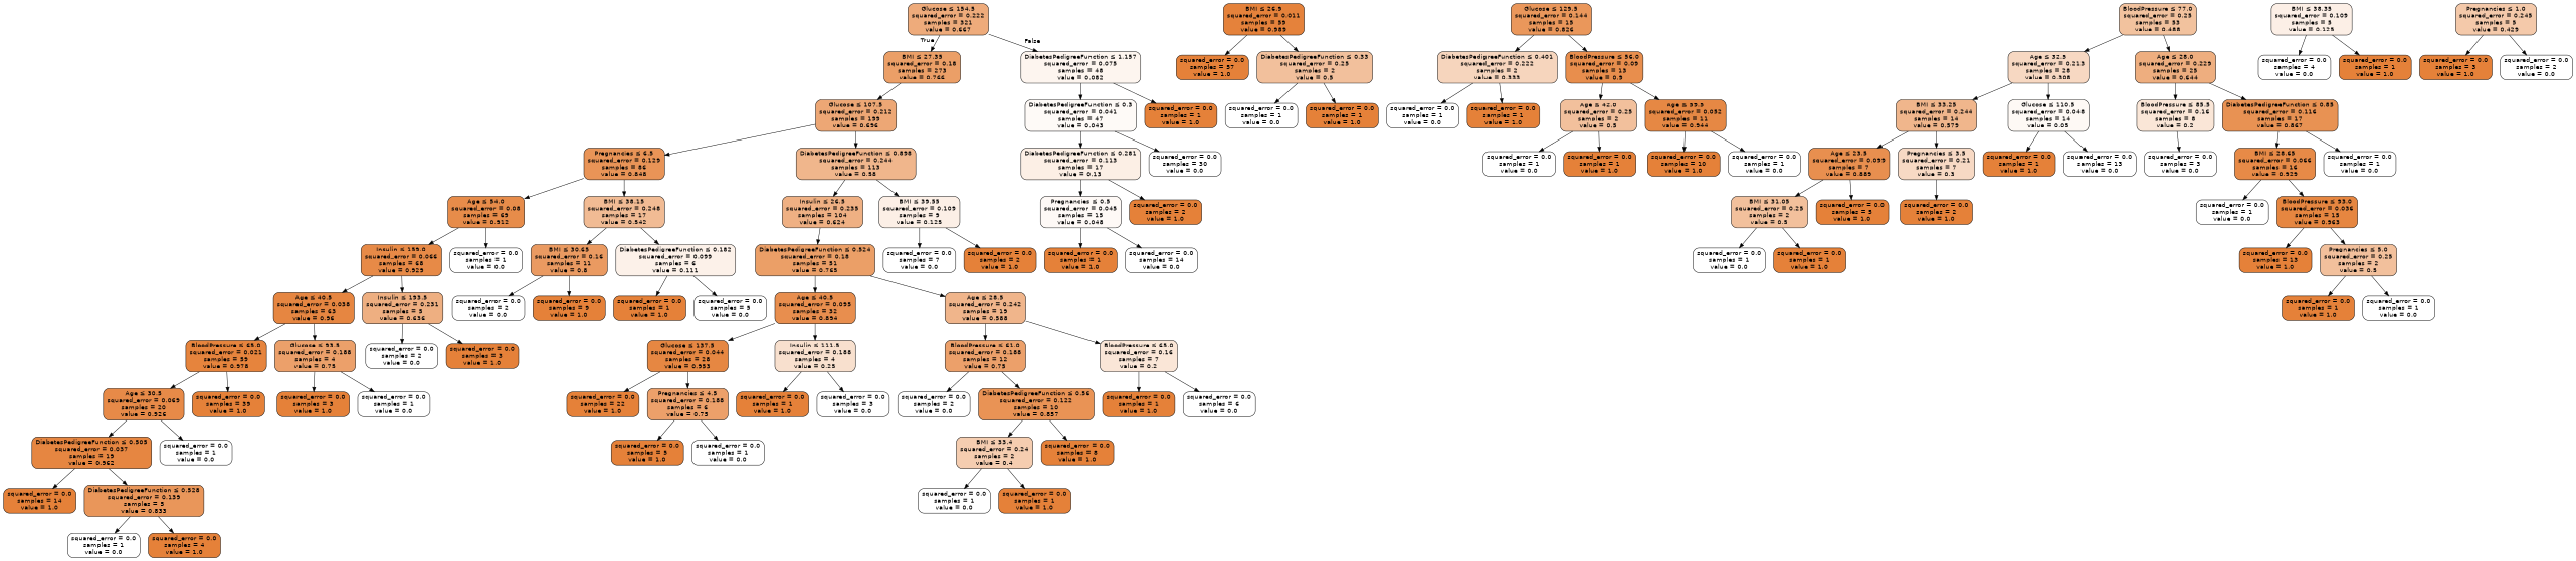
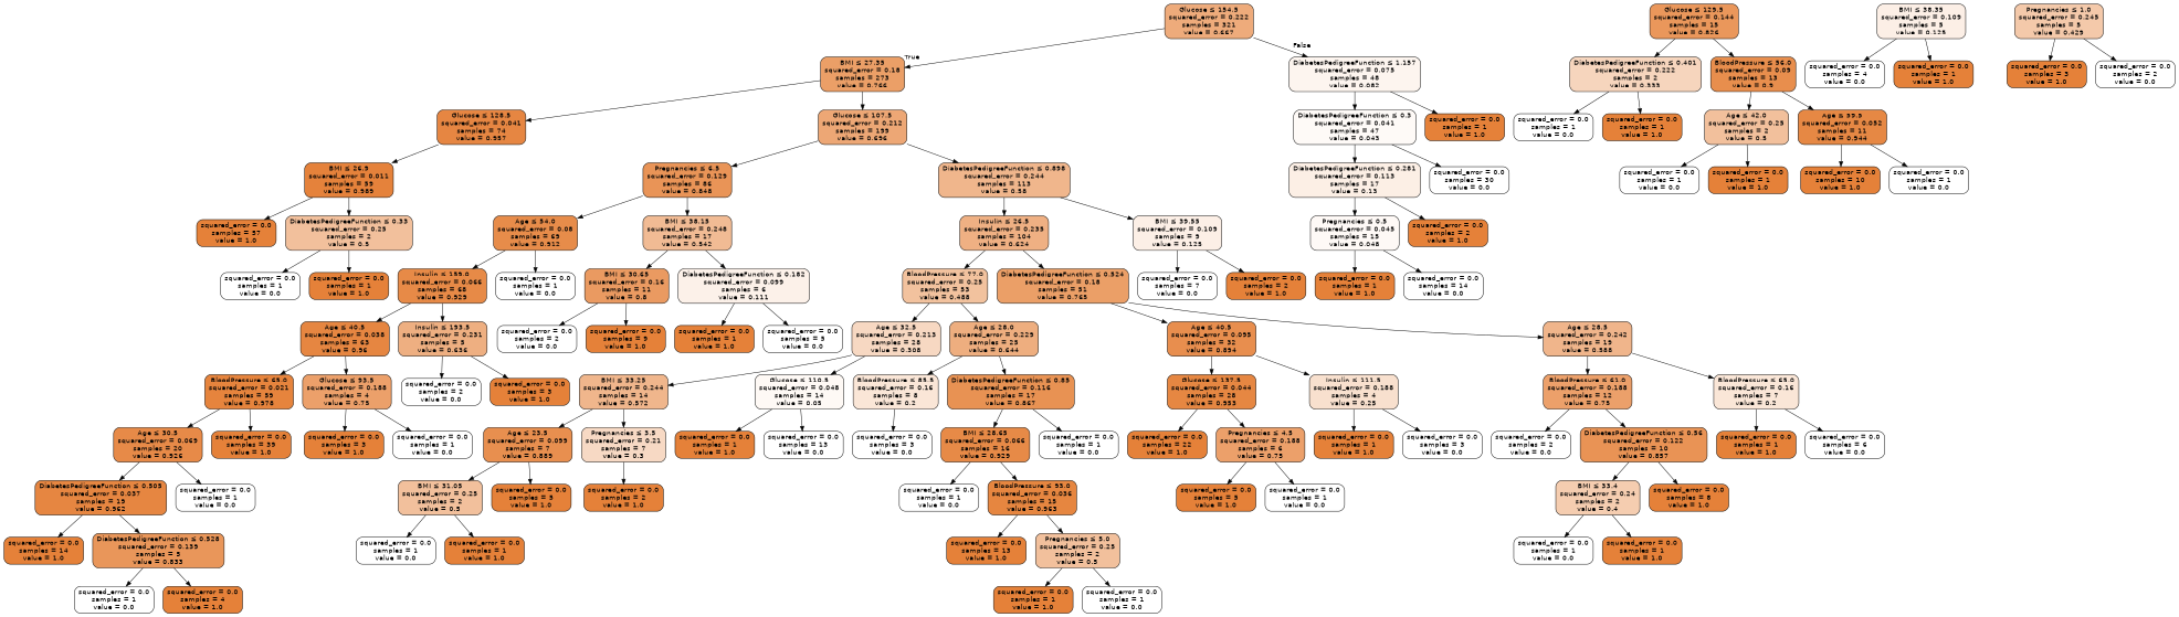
  digraph {
    node [color=black fillcolor="#e58139" fontname=helvetica shape=box style="filled, rounded"]
    edge [fontname=helvetica]
    n1 [fillcolor="#eeab7b" label=<Glucose &le; 154.5<br/>squared_error = 0.222<br/>samples = 321<br/>value = 0.667>]
    n2 [fillcolor="#eb9f67" label=<BMI &le; 27.35<br/>squared_error = 0.18<br/>samples = 273<br/>value = 0.766>]
    n3 [fillcolor="#fdf5ef" label=<DiabetesPedigreeFunction &le; 1.157<br/>squared_error = 0.075<br/>samples = 48<br/>value = 0.082>]
+   n4 [fillcolor="#e68642" label=<Glucose &le; 128.5<br/>squared_error = 0.041<br/>samples = 74<br/>value = 0.957>]
    n5 [fillcolor="#eda775" label=<Glucose &le; 107.5<br/>squared_error = 0.212<br/>samples = 199<br/>value = 0.696>]
    n6 [fillcolor="#fefaf7" label=<DiabetesPedigreeFunction &le; 0.3<br/>squared_error = 0.041<br/>samples = 47<br/>value = 0.043>]
    n7 [label=<squared_error = 0.0<br/>samples = 1<br/>value = 1.0>]
    n8 [fillcolor="#e5823b" label=<BMI &le; 26.9<br/>squared_error = 0.011<br/>samples = 59<br/>value = 0.989>]
    n9 [fillcolor="#e99457" label=<Pregnancies &le; 6.5<br/>squared_error = 0.129<br/>samples = 86<br/>value = 0.848>]
    n10 [fillcolor="#f0b68c" label=<DiabetesPedigreeFunction &le; 0.898<br/>squared_error = 0.244<br/>samples = 113<br/>value = 0.58>]
    n11 [label=<squared_error = 0.0<br/>samples = 57<br/>value = 1.0>]
    n12 [fillcolor="#f2c09c" label=<DiabetesPedigreeFunction &le; 0.33<br/>squared_error = 0.25<br/>samples = 2<br/>value = 0.5>]
    n13 [fillcolor="#ea975b" label=<Glucose &le; 129.5<br/>squared_error = 0.144<br/>samples = 15<br/>value = 0.826>]
    n14 [fillcolor="#f6d5bd" label=<DiabetesPedigreeFunction &le; 0.401<br/>squared_error = 0.222<br/>samples = 2<br/>value = 0.333>]
    n15 [fillcolor="#e88e4d" label=<BloodPressure &le; 56.0<br/>squared_error = 0.09<br/>samples = 13<br/>value = 0.9>]
    n16 [fillcolor="#ffffff" label=<squared_error = 0.0<br/>samples = 1<br/>value = 0.0>]
    n17 [label=<squared_error = 0.0<br/>samples = 1<br/>value = 1.0>]
    n18 [fillcolor="#ffffff" label=<squared_error = 0.0<br/>samples = 1<br/>value = 0.0>]
    n19 [label=<squared_error = 0.0<br/>samples = 1<br/>value = 1.0>]
    n20 [fillcolor="#f2c09c" label=<Age &le; 42.0<br/>squared_error = 0.25<br/>samples = 2<br/>value = 0.5>]
    n21 [fillcolor="#e68844" label=<Age &le; 59.5<br/>squared_error = 0.052<br/>samples = 11<br/>value = 0.944>]
    n22 [fillcolor="#ffffff" label=<squared_error = 0.0<br/>samples = 1<br/>value = 0.0>]
    n23 [label=<squared_error = 0.0<br/>samples = 1<br/>value = 1.0>]
    n24 [label=<squared_error = 0.0<br/>samples = 10<br/>value = 1.0>]
    n25 [fillcolor="#ffffff" label=<squared_error = 0.0<br/>samples = 1<br/>value = 0.0>]
    n26 [fillcolor="#e78c4a" label=<Age &le; 54.0<br/>squared_error = 0.08<br/>samples = 69<br/>value = 0.912>]
    n27 [fillcolor="#f1bb94" label=<BMI &le; 38.15<br/>squared_error = 0.248<br/>samples = 17<br/>value = 0.542>]
    n28 [fillcolor="#efb083" label=<Insulin &le; 26.5<br/>squared_error = 0.235<br/>samples = 104<br/>value = 0.624>]
    n29 [fillcolor="#fcefe6" label=<BMI &le; 39.55<br/>squared_error = 0.109<br/>samples = 9<br/>value = 0.125>]
    n30 [fillcolor="#e78a47" label=<Insulin &le; 159.0<br/>squared_error = 0.066<br/>samples = 68<br/>value = 0.929>]
    n31 [fillcolor="#ffffff" label=<squared_error = 0.0<br/>samples = 1<br/>value = 0.0>]
    n32 [fillcolor="#ea9a61" label=<BMI &le; 30.65<br/>squared_error = 0.16<br/>samples = 11<br/>value = 0.8>]
    n33 [fillcolor="#fcf1e9" label=<DiabetesPedigreeFunction &le; 0.182<br/>squared_error = 0.099<br/>samples = 6<br/>value = 0.111>]
    n34 [fillcolor="#e68641" label=<Age &le; 40.5<br/>squared_error = 0.038<br/>samples = 63<br/>value = 0.96>]
    n35 [fillcolor="#eeaf81" label=<Insulin &le; 193.5<br/>squared_error = 0.231<br/>samples = 5<br/>value = 0.636>]
    n36 [fillcolor="#e6843d" label=<BloodPressure &le; 65.0<br/>squared_error = 0.021<br/>samples = 59<br/>value = 0.978>]
    n37 [fillcolor="#eca06a" label=<Glucose &le; 93.5<br/>squared_error = 0.188<br/>samples = 4<br/>value = 0.75>]
    n38 [fillcolor="#ffffff" label=<squared_error = 0.0<br/>samples = 2<br/>value = 0.0>]
    n39 [label=<squared_error = 0.0<br/>samples = 3<br/>value = 1.0>]
    n40 [fillcolor="#e78a48" label=<Age &le; 30.5<br/>squared_error = 0.069<br/>samples = 20<br/>value = 0.926>]
    n41 [label=<squared_error = 0.0<br/>samples = 39<br/>value = 1.0>]
    n42 [label=<squared_error = 0.0<br/>samples = 3<br/>value = 1.0>]
    n43 [fillcolor="#ffffff" label=<squared_error = 0.0<br/>samples = 1<br/>value = 0.0>]
    n44 [fillcolor="#e68641" label=<DiabetesPedigreeFunction &le; 0.505<br/>squared_error = 0.037<br/>samples = 19<br/>value = 0.962>]
    n45 [fillcolor="#ffffff" label=<squared_error = 0.0<br/>samples = 1<br/>value = 0.0>]
    n46 [label=<squared_error = 0.0<br/>samples = 14<br/>value = 1.0>]
    n47 [fillcolor="#e9965a" label=<DiabetesPedigreeFunction &le; 0.528<br/>squared_error = 0.139<br/>samples = 5<br/>value = 0.833>]
    n48 [fillcolor="#ffffff" label=<squared_error = 0.0<br/>samples = 1<br/>value = 0.0>]
    n49 [label=<squared_error = 0.0<br/>samples = 4<br/>value = 1.0>]
    n50 [fillcolor="#ffffff" label=<squared_error = 0.0<br/>samples = 2<br/>value = 0.0>]
    n51 [label=<squared_error = 0.0<br/>samples = 9<br/>value = 1.0>]
    n52 [label=<squared_error = 0.0<br/>samples = 1<br/>value = 1.0>]
    n53 [fillcolor="#ffffff" label=<squared_error = 0.0<br/>samples = 5<br/>value = 0.0>]
    n54 [fillcolor="#f2c29e" label=<BloodPressure &le; 77.0<br/>squared_error = 0.25<br/>samples = 53<br/>value = 0.488>]
    n55 [fillcolor="#eb9f67" label=<DiabetesPedigreeFunction &le; 0.524<br/>squared_error = 0.18<br/>samples = 51<br/>value = 0.765>]
    n56 [fillcolor="#ffffff" label=<squared_error = 0.0<br/>samples = 7<br/>value = 0.0>]
    n57 [label=<squared_error = 0.0<br/>samples = 2<br/>value = 1.0>]
    n58 [fillcolor="#f7d8c2" label=<Age &le; 32.5<br/>squared_error = 0.213<br/>samples = 28<br/>value = 0.308>]
    n59 [fillcolor="#eeae7f" label=<Age &le; 28.0<br/>squared_error = 0.229<br/>samples = 25<br/>value = 0.644>]
    n60 [fillcolor="#e88e4e" label=<Age &le; 40.5<br/>squared_error = 0.095<br/>samples = 32<br/>value = 0.894>]
    n61 [fillcolor="#f0b58b" label=<Age &le; 28.5<br/>squared_error = 0.242<br/>samples = 19<br/>value = 0.588>]
-   n62 [fillcolor="#f0b68c" label=<BMI &le; 33.25<br/>squared_error = 0.244<br/>samples = 14<br/>value = 0.579>]
+   n62 [fillcolor="#f0b68c" label=<BMI &le; 33.25<br/>squared_error = 0.244<br/>samples = 14<br/>value = 0.572>]
    n63 [fillcolor="#fef9f5" label=<Glucose &le; 110.5<br/>squared_error = 0.048<br/>samples = 14<br/>value = 0.05>]
    n64 [fillcolor="#fae6d7" label=<BloodPressure &le; 85.5<br/>squared_error = 0.16<br/>samples = 8<br/>value = 0.2>]
    n65 [fillcolor="#e89253" label=<DiabetesPedigreeFunction &le; 0.85<br/>squared_error = 0.116<br/>samples = 17<br/>value = 0.867>]
    n66 [fillcolor="#e88f4f" label=<Age &le; 23.5<br/>squared_error = 0.099<br/>samples = 7<br/>value = 0.889>]
    n67 [fillcolor="#f7d9c4" label=<Pregnancies &le; 3.5<br/>squared_error = 0.21<br/>samples = 7<br/>value = 0.3>]
    n68 [label=<squared_error = 0.0<br/>samples = 1<br/>value = 1.0>]
    n69 [fillcolor="#ffffff" label=<squared_error = 0.0<br/>samples = 13<br/>value = 0.0>]
    n70 [fillcolor="#f2c09c" label=<BMI &le; 31.05<br/>squared_error = 0.25<br/>samples = 2<br/>value = 0.5>]
    n71 [label=<squared_error = 0.0<br/>samples = 5<br/>value = 1.0>]
    n72 [label=<squared_error = 0.0<br/>samples = 2<br/>value = 1.0>]
    n73 [fillcolor="#ffffff" label=<squared_error = 0.0<br/>samples = 1<br/>value = 0.0>]
    n74 [label=<squared_error = 0.0<br/>samples = 1<br/>value = 1.0>]
    n75 [fillcolor="#fcefe6" label=<BMI &le; 38.35<br/>squared_error = 0.109<br/>samples = 5<br/>value = 0.125>]
    n76 [fillcolor="#ffffff" label=<squared_error = 0.0<br/>samples = 4<br/>value = 0.0>]
    n77 [label=<squared_error = 0.0<br/>samples = 1<br/>value = 1.0>]
    n78 [fillcolor="#ffffff" label=<squared_error = 0.0<br/>samples = 3<br/>value = 0.0>]
    n79 [fillcolor="#e78a47" label=<BMI &le; 28.65<br/>squared_error = 0.066<br/>samples = 16<br/>value = 0.929>]
    n80 [fillcolor="#ffffff" label=<squared_error = 0.0<br/>samples = 1<br/>value = 0.0>]
    n81 [fillcolor="#f4c9aa" label=<Pregnancies &le; 1.0<br/>squared_error = 0.245<br/>samples = 5<br/>value = 0.429>]
    n82 [label=<squared_error = 0.0<br/>samples = 3<br/>value = 1.0>]
    n83 [fillcolor="#ffffff" label=<squared_error = 0.0<br/>samples = 2<br/>value = 0.0>]
    n84 [fillcolor="#ffffff" label=<squared_error = 0.0<br/>samples = 1<br/>value = 0.0>]
    n85 [fillcolor="#e68640" label=<BloodPressure &le; 93.0<br/>squared_error = 0.036<br/>samples = 15<br/>value = 0.963>]
    n86 [label=<squared_error = 0.0<br/>samples = 13<br/>value = 1.0>]
    n87 [fillcolor="#f2c09c" label=<Pregnancies &le; 5.0<br/>squared_error = 0.25<br/>samples = 2<br/>value = 0.5>]
    n88 [label=<squared_error = 0.0<br/>samples = 1<br/>value = 1.0>]
    n89 [fillcolor="#ffffff" label=<squared_error = 0.0<br/>samples = 1<br/>value = 0.0>]
    n90 [fillcolor="#e68742" label=<Glucose &le; 137.5<br/>squared_error = 0.044<br/>samples = 28<br/>value = 0.953>]
    n91 [fillcolor="#f8e0ce" label=<Insulin &le; 111.5<br/>squared_error = 0.188<br/>samples = 4<br/>value = 0.25>]
    n92 [fillcolor="#eca06a" label=<BloodPressure &le; 61.0<br/>squared_error = 0.188<br/>samples = 12<br/>value = 0.75>]
    n93 [fillcolor="#fae6d7" label=<BloodPressure &le; 65.0<br/>squared_error = 0.16<br/>samples = 7<br/>value = 0.2>]
    n94 [label=<squared_error = 0.0<br/>samples = 22<br/>value = 1.0>]
    n95 [fillcolor="#eca06a" label=<Pregnancies &le; 4.5<br/>squared_error = 0.188<br/>samples = 6<br/>value = 0.75>]
    n96 [label=<squared_error = 0.0<br/>samples = 1<br/>value = 1.0>]
    n97 [fillcolor="#ffffff" label=<squared_error = 0.0<br/>samples = 3<br/>value = 0.0>]
    n98 [label=<squared_error = 0.0<br/>samples = 5<br/>value = 1.0>]
    n99 [fillcolor="#ffffff" label=<squared_error = 0.0<br/>samples = 1<br/>value = 0.0>]
    n100 [fillcolor="#ffffff" label=<squared_error = 0.0<br/>samples = 2<br/>value = 0.0>]
    n101 [fillcolor="#e99355" label=<DiabetesPedigreeFunction &le; 0.56<br/>squared_error = 0.122<br/>samples = 10<br/>value = 0.857>]
    n102 [label=<squared_error = 0.0<br/>samples = 1<br/>value = 1.0>]
    n103 [fillcolor="#ffffff" label=<squared_error = 0.0<br/>samples = 6<br/>value = 0.0>]
    n104 [fillcolor="#f5cdb0" label=<BMI &le; 33.4<br/>squared_error = 0.24<br/>samples = 2<br/>value = 0.4>]
    n105 [label=<squared_error = 0.0<br/>samples = 8<br/>value = 1.0>]
    n106 [fillcolor="#ffffff" label=<squared_error = 0.0<br/>samples = 1<br/>value = 0.0>]
    n107 [label=<squared_error = 0.0<br/>samples = 1<br/>value = 1.0>]
    n108 [fillcolor="#fcefe5" label=<DiabetesPedigreeFunction &le; 0.281<br/>squared_error = 0.113<br/>samples = 17<br/>value = 0.13>]
    n109 [fillcolor="#ffffff" label=<squared_error = 0.0<br/>samples = 30<br/>value = 0.0>]
    n110 [fillcolor="#fef9f6" label=<Pregnancies &le; 0.5<br/>squared_error = 0.045<br/>samples = 15<br/>value = 0.048>]
    n111 [label=<squared_error = 0.0<br/>samples = 2<br/>value = 1.0>]
    n112 [label=<squared_error = 0.0<br/>samples = 1<br/>value = 1.0>]
    n113 [fillcolor="#ffffff" label=<squared_error = 0.0<br/>samples = 14<br/>value = 0.0>]
    n1 -> n2 [headlabel=True labelangle=45 labeldistance=2.5]
    n1 -> n3 [headlabel=False labelangle=-45 labeldistance=2.5]
+   n2 -> n4
    n2 -> n5
    n3 -> n6
    n3 -> n7
+   n4 -> n8
    n5 -> n9
    n5 -> n10
    n6 -> n108
    n6 -> n109
    n8 -> n11
    n8 -> n12
    n9 -> n26
    n9 -> n27
    n10 -> n28
    n10 -> n29
    n12 -> n16
    n12 -> n17
    n13 -> n14
    n13 -> n15
    n14 -> n18
    n14 -> n19
    n15 -> n20
    n15 -> n21
    n20 -> n22
    n20 -> n23
    n21 -> n24
    n21 -> n25
    n26 -> n30
    n26 -> n31
    n27 -> n32
    n27 -> n33
+   n28 -> n54
    n28 -> n55
    n29 -> n56
    n29 -> n57
    n30 -> n34
    n30 -> n35
    n32 -> n50
    n32 -> n51
    n33 -> n52
    n33 -> n53
    n34 -> n36
    n34 -> n37
    n35 -> n38
    n35 -> n39
    n36 -> n40
    n36 -> n41
    n37 -> n42
    n37 -> n43
    n40 -> n44
    n40 -> n45
    n44 -> n46
    n44 -> n47
    n47 -> n48
    n47 -> n49
    n54 -> n58
    n54 -> n59
    n55 -> n60
    n55 -> n61
    n58 -> n62
    n58 -> n63
    n59 -> n64
    n59 -> n65
    n60 -> n90
    n60 -> n91
    n61 -> n92
    n61 -> n93
    n62 -> n66
    n62 -> n67
    n63 -> n68
    n63 -> n69
    n64 -> n78
    n65 -> n79
    n65 -> n80
    n66 -> n70
    n66 -> n71
    n67 -> n72
    n70 -> n73
    n70 -> n74
    n75 -> n76
    n75 -> n77
    n79 -> n84
    n79 -> n85
    n81 -> n82
    n81 -> n83
    n85 -> n86
    n85 -> n87
    n87 -> n88
    n87 -> n89
    n90 -> n94
    n90 -> n95
    n91 -> n96
    n91 -> n97
    n92 -> n100
    n92 -> n101
    n93 -> n102
    n93 -> n103
    n95 -> n98
    n95 -> n99
    n101 -> n104
    n101 -> n105
    n104 -> n106
    n104 -> n107
    n108 -> n110
    n108 -> n111
    n110 -> n112
    n110 -> n113
  }
